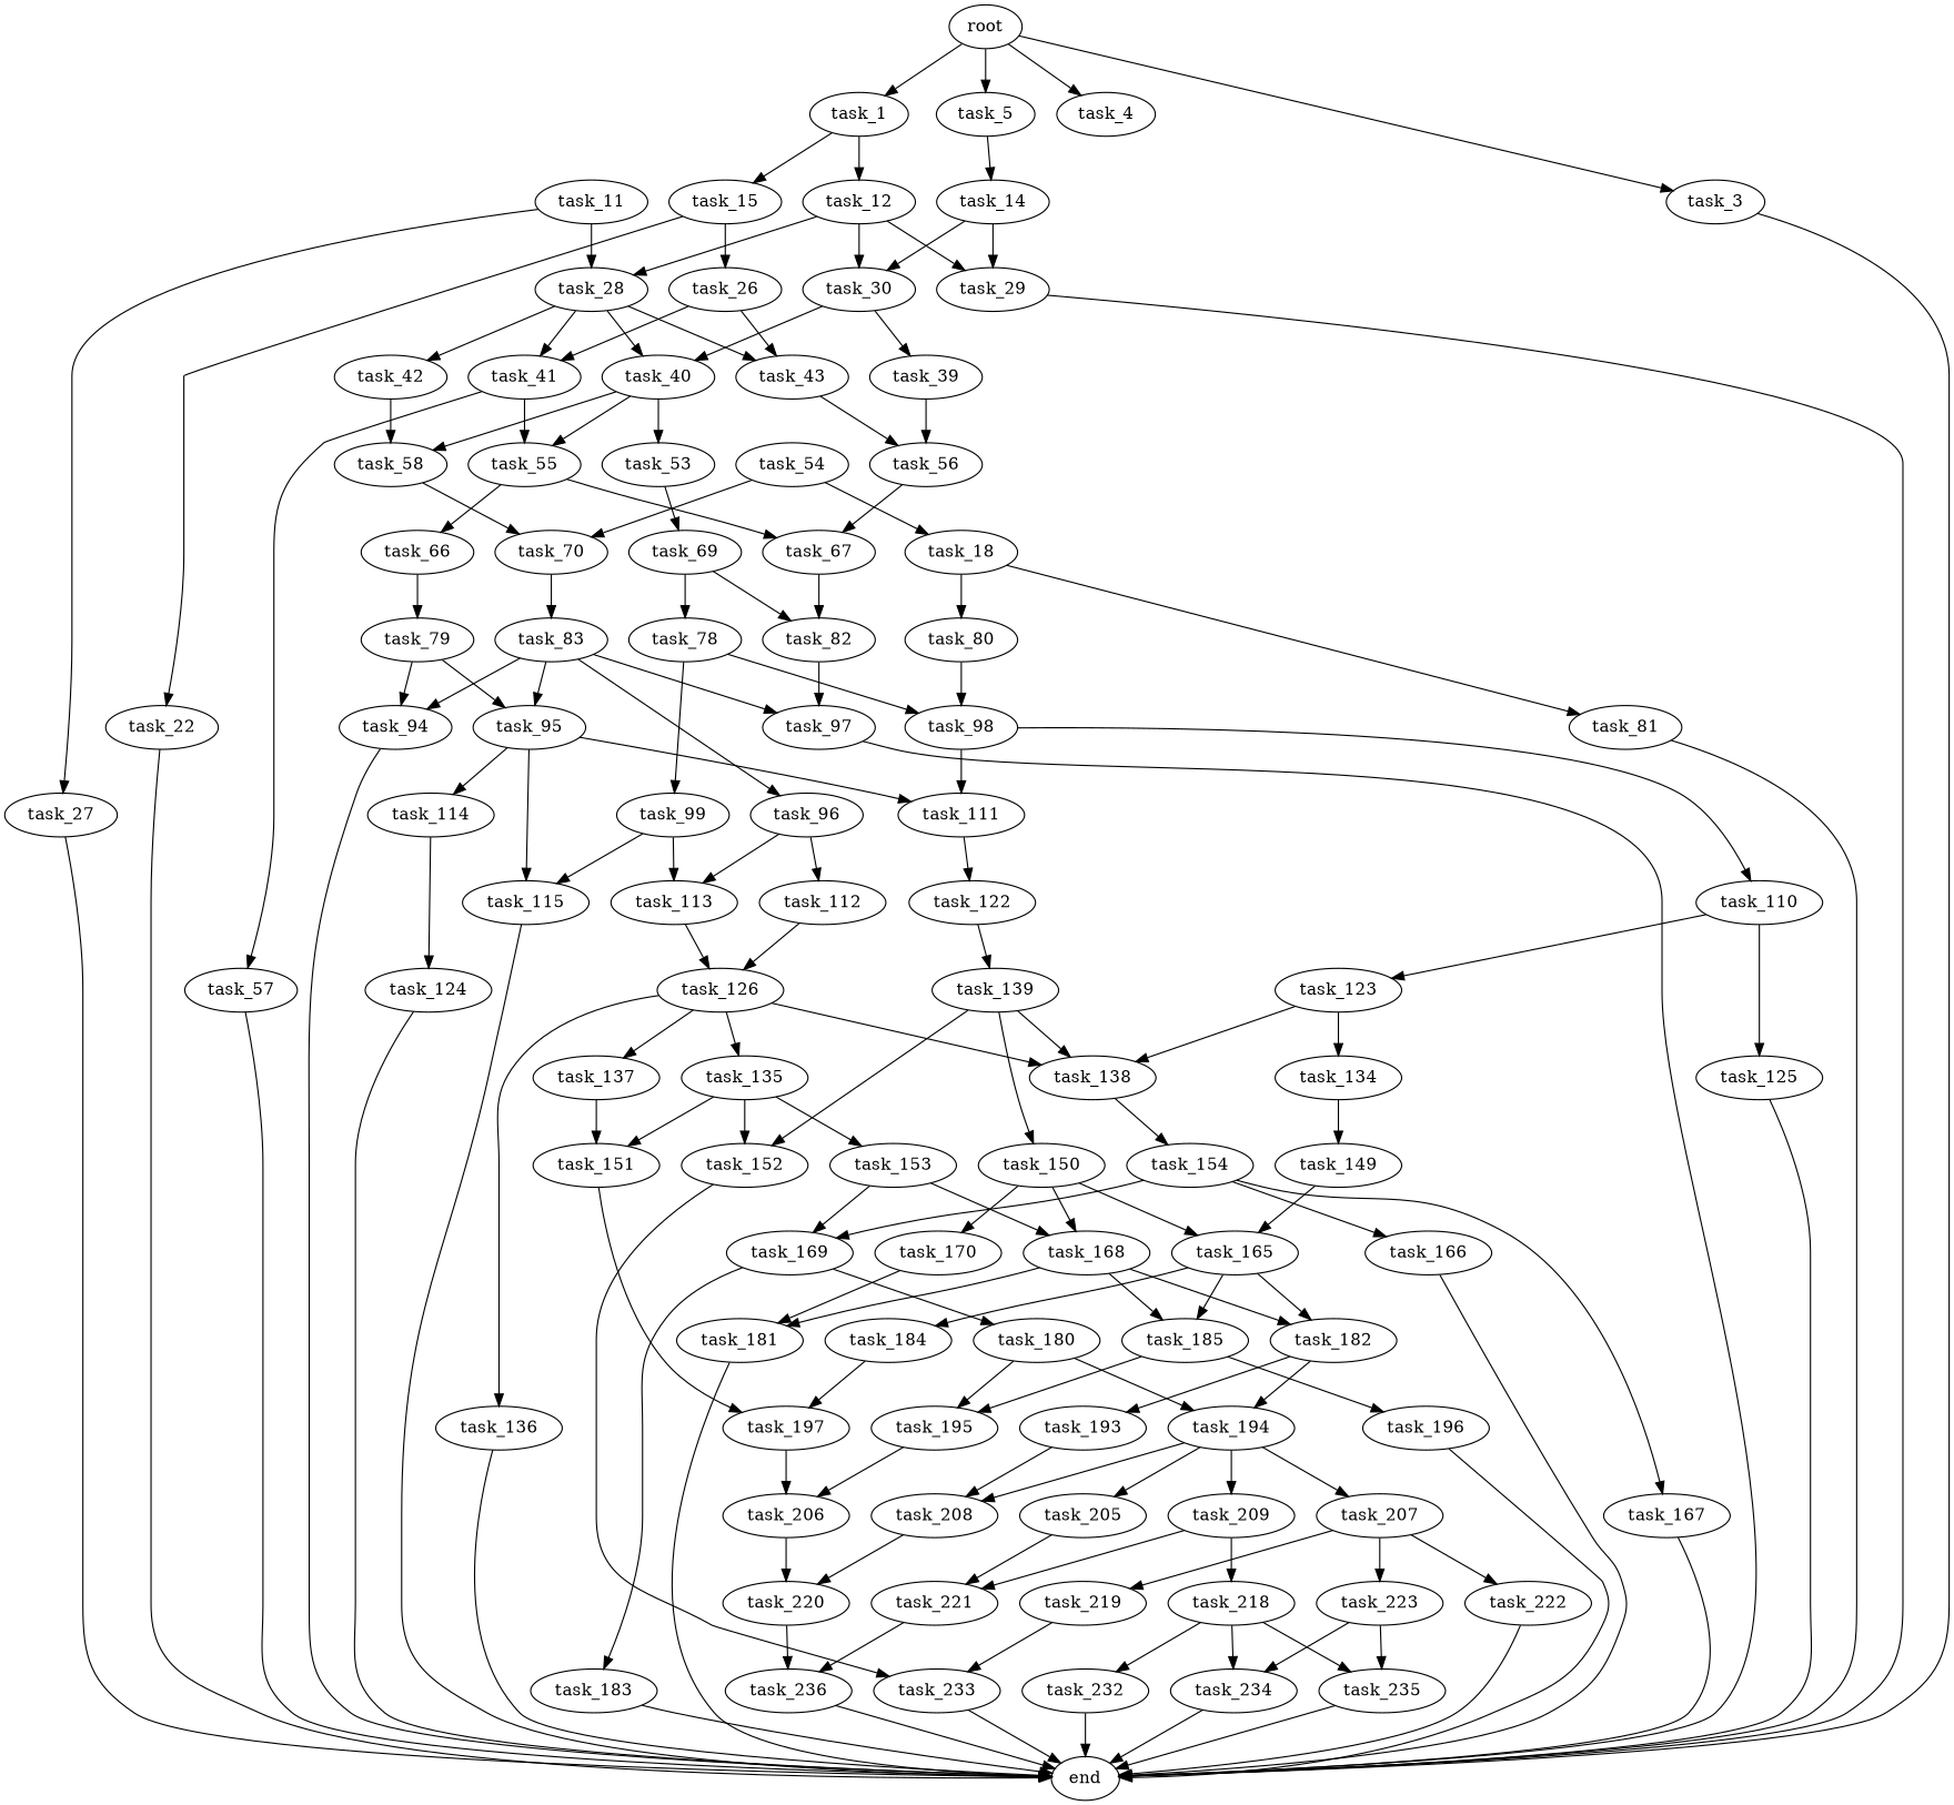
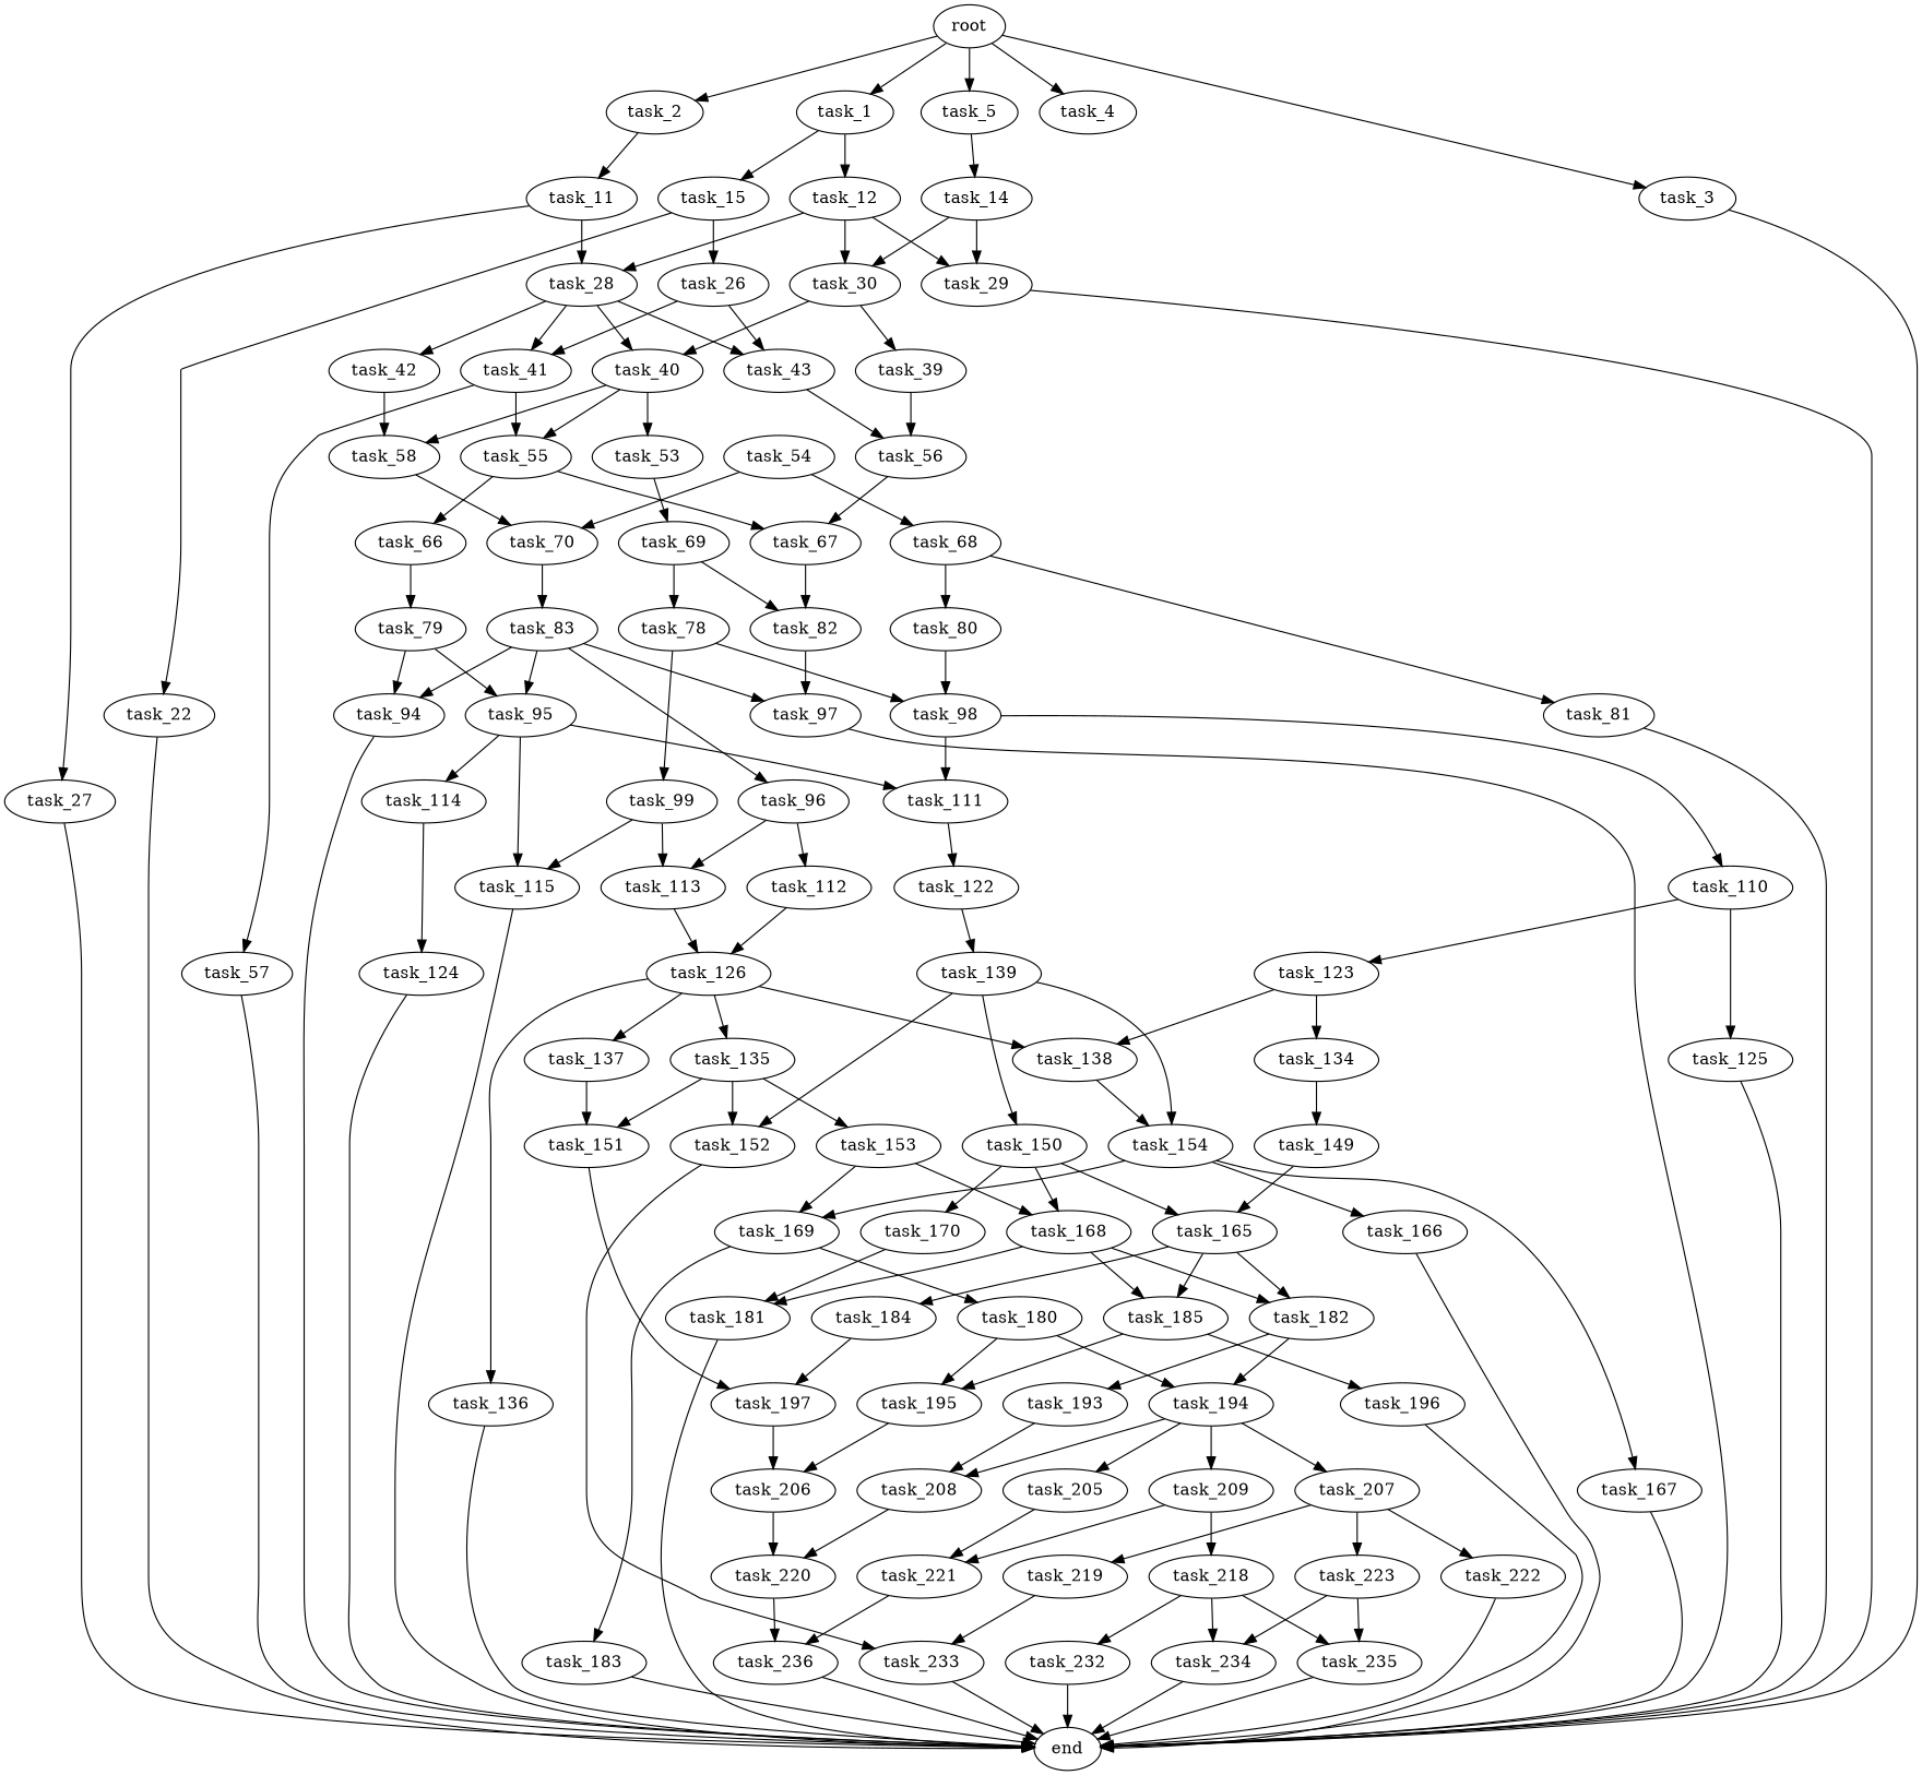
  digraph {
    root
    task_1
+   task_2
    task_3
    task_4
    task_5
    task_12
    task_15
    task_11
    end
    task_14
    task_28
    task_29
    task_30
    n15 [label=task_22]
    task_26
    task_27
    task_41
    task_43
    task_40
    task_42
    task_39
    task_55
    task_57
    task_56
    task_53
    task_58
    task_67
    task_66
    task_69
    task_70
    task_54
-   task_68 [label=task_18]
+   task_68
    task_80
    task_81
    task_83
    task_82
    task_78
    task_79
    task_97
    task_98
    task_99
    task_94
    task_95
    task_96
    task_111
    task_115
    task_114
    task_110
    task_113
    task_112
    task_122
    task_123
    task_125
    task_126
    task_124
    task_139
    task_138
    task_135
    task_136
    task_137
    task_134
    task_149
    task_154
    task_152
    task_150
    task_151
    task_153
    task_233
    task_167
    task_169
    task_166
    task_165
    task_168
    task_170
    task_197
    task_182
    task_184
    task_185
    task_181
    task_180
    task_183
    task_194
    task_193
    task_195
    task_196
    task_208
    task_205
    task_207
    task_209
    task_206
    task_220
    task_221
    task_219
    task_222
    task_223
    task_218
    task_236
    task_234
    task_235
    task_232
    root -> task_1
+   root -> task_2
    root -> task_3
    root -> task_4
    root -> task_5
    task_1 -> task_12
    task_1 -> task_15
+   task_2 -> task_11
    task_3 -> end
    task_5 -> task_14
    task_12 -> task_28
    task_12 -> task_29
    task_12 -> task_30
    task_15 -> n15
    task_15 -> task_26
    task_11 -> task_28
    task_11 -> task_27
    task_14 -> task_29
    task_14 -> task_30
    task_28 -> task_41
    task_28 -> task_43
    task_28 -> task_40
    task_28 -> task_42
    task_29 -> end
    task_30 -> task_40
    task_30 -> task_39
    n15 -> end
    task_26 -> task_41
    task_26 -> task_43
    task_27 -> end
    task_41 -> task_55
    task_41 -> task_57
    task_43 -> task_56
    task_40 -> task_55
    task_40 -> task_53
    task_40 -> task_58
    task_42 -> task_58
    task_39 -> task_56
    task_55 -> task_67
    task_55 -> task_66
    task_57 -> end
    task_56 -> task_67
    task_53 -> task_69
    task_58 -> task_70
    task_67 -> task_82
    task_66 -> task_79
    task_69 -> task_82
    task_69 -> task_78
    task_70 -> task_83
    task_54 -> task_70
    task_54 -> task_68
    task_68 -> task_80
    task_68 -> task_81
    task_80 -> task_98
    task_81 -> end
    task_83 -> task_97
    task_83 -> task_94
    task_83 -> task_95
    task_83 -> task_96
    task_82 -> task_97
    task_78 -> task_98
    task_78 -> task_99
    task_79 -> task_94
    task_79 -> task_95
    task_97 -> end
    task_98 -> task_111
    task_98 -> task_110
    task_99 -> task_115
    task_99 -> task_113
    task_94 -> end
    task_95 -> task_111
    task_95 -> task_115
    task_95 -> task_114
    task_96 -> task_113
    task_96 -> task_112
    task_111 -> task_122
    task_115 -> end
    task_114 -> task_124
    task_110 -> task_123
    task_110 -> task_125
    task_113 -> task_126
    task_112 -> task_126
    task_122 -> task_139
    task_123 -> task_138
    task_123 -> task_134
    task_125 -> end
    task_126 -> task_138
    task_126 -> task_135
    task_126 -> task_136
    task_126 -> task_137
    task_124 -> end
-   task_139 -> task_138
+   task_139 -> task_154
    task_139 -> task_152
    task_139 -> task_150
    task_138 -> task_154
    task_135 -> task_152
    task_135 -> task_151
    task_135 -> task_153
    task_136 -> end
    task_137 -> task_151
    task_134 -> task_149
    task_149 -> task_165
    task_154 -> task_167
    task_154 -> task_169
    task_154 -> task_166
    task_152 -> task_233
    task_150 -> task_165
    task_150 -> task_168
    task_150 -> task_170
    task_151 -> task_197
    task_153 -> task_169
    task_153 -> task_168
    task_233 -> end
    task_167 -> end
    task_169 -> task_180
    task_169 -> task_183
    task_166 -> end
    task_165 -> task_182
    task_165 -> task_184
    task_165 -> task_185
    task_168 -> task_182
    task_168 -> task_185
    task_168 -> task_181
    task_170 -> task_181
    task_197 -> task_206
    task_182 -> task_194
    task_182 -> task_193
    task_184 -> task_197
    task_185 -> task_195
    task_185 -> task_196
    task_181 -> end
    task_180 -> task_194
    task_180 -> task_195
    task_183 -> end
    task_194 -> task_208
    task_194 -> task_205
    task_194 -> task_207
    task_194 -> task_209
    task_193 -> task_208
    task_195 -> task_206
    task_196 -> end
    task_208 -> task_220
    task_205 -> task_221
    task_207 -> task_219
    task_207 -> task_222
    task_207 -> task_223
    task_209 -> task_221
    task_209 -> task_218
    task_206 -> task_220
    task_220 -> task_236
    task_221 -> task_236
    task_219 -> task_233
    task_222 -> end
    task_223 -> task_234
    task_223 -> task_235
    task_218 -> task_234
    task_218 -> task_235
    task_218 -> task_232
    task_236 -> end
    task_234 -> end
    task_235 -> end
    task_232 -> end
  }
